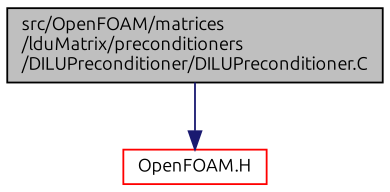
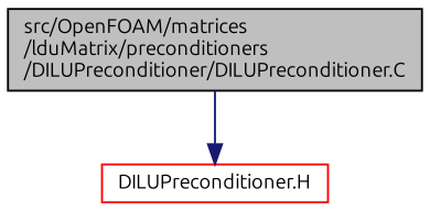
  digraph {
    fontname=Ubuntu
    node [fontname=Ubuntu fontsize=10 shape=record]
    n1 [color=black fillcolor=grey75 fontcolor=black height=0.2 label="src/OpenFOAM/matrices\l/lduMatrix/preconditioners\l/DILUPreconditioner/DILUPreconditioner.C" style=filled width=0.4]
-   n2 [color=red height=0.2 label="OpenFOAM.H" width=0.4]
+   n2 [color=red height=0.2 label="DILUPreconditioner.H" width=0.4]
    n1 -> n2 [color=midnightblue fontname=Ubuntu fontsize=10 labelfontname=Helvetica labelfontsize=10 style=solid]
  }
